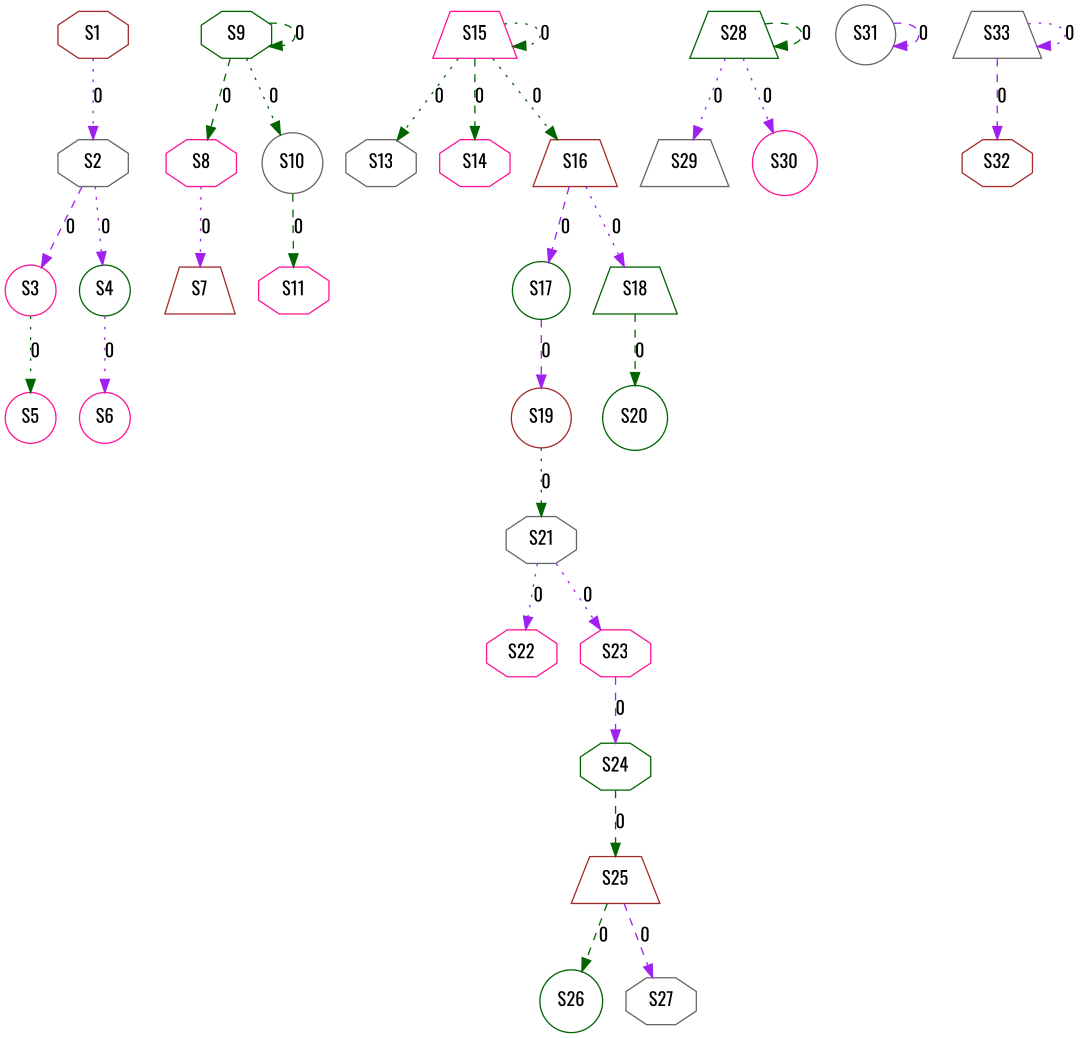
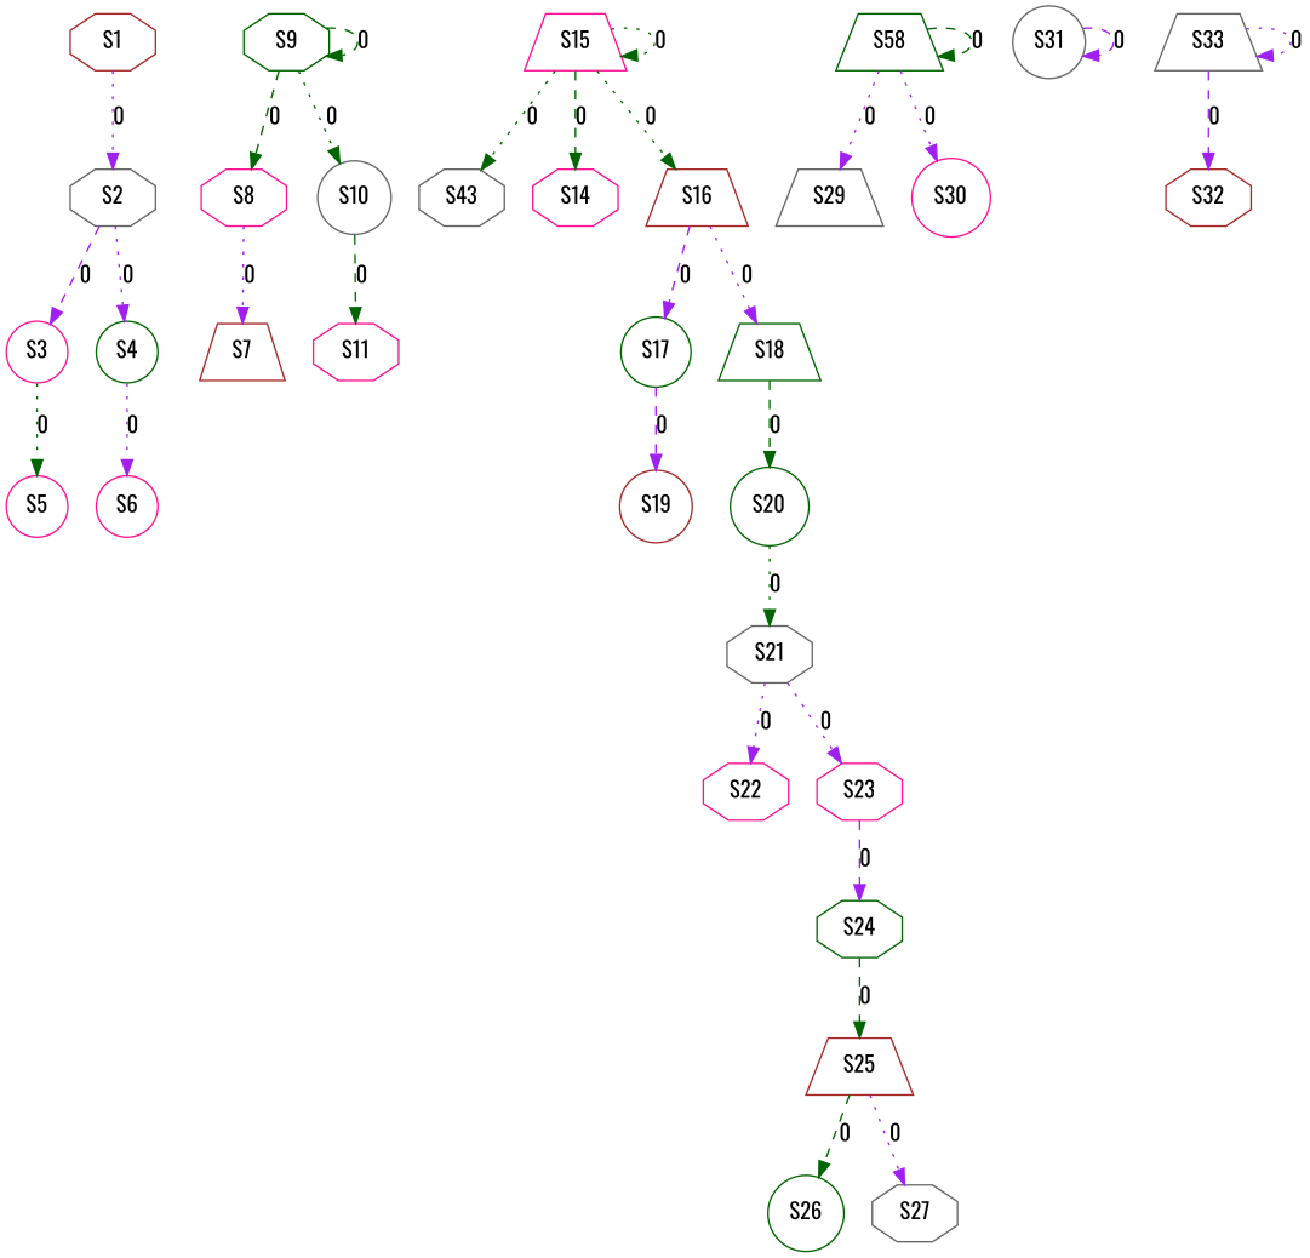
  strict digraph {
    fontname=Oswald
    node [color=deeppink fontname=Oswald shape=octagon]
    edge [color=purple fontname=Oswald style=dotted]
    S1 [color=brown]
    S2 [color=gray40]
    S3 [shape=circle]
    S4 [color=darkgreen shape=circle]
    S5 [shape=circle]
    S6 [shape=circle]
    S8
    S7 [color=brown shape=trapezium]
    S9 [color=darkgreen]
    S10 [color=gray40 shape=circle]
    S11
    S15 [shape=trapezium]
-   S13 [color=gray40]
+   S13 [color=gray40 label=S43]
    S14
    S16 [color=brown shape=trapezium]
    S17 [color=darkgreen shape=circle]
    S18 [color=darkgreen shape=trapezium]
    S19 [color=brown shape=circle]
    S20 [color=darkgreen shape=circle]
    S21 [color=gray40]
    S22
    S23
    S24 [color=darkgreen]
    S25 [color=brown shape=trapezium]
    S26 [color=darkgreen shape=circle]
    S27 [color=gray40]
-   S28 [color=darkgreen shape=trapezium]
+   S28 [color=darkgreen shape=trapezium label=S58]
    S29 [color=gray40 shape=trapezium]
    S30 [shape=circle]
    S31 [color=gray40 shape=circle]
    S33 [color=gray40 shape=trapezium]
    S32 [color=brown]
    S1 -> S2 [label=0]
    S2 -> S3 [label=0 style=dashed]
    S2 -> S4 [label=0]
    S3 -> S5 [color=darkgreen label=0]
    S4 -> S6 [label=0]
    S8 -> S7 [label=0]
    S9 -> S8 [color=darkgreen label=0 style=dashed]
    S9 -> S9 [color=darkgreen label=0 style=dashed]
    S9 -> S10 [color=darkgreen label=0]
    S10 -> S11 [color=darkgreen label=0 style=dashed]
    S15 -> S15 [color=darkgreen label=0]
    S15 -> S13 [color=darkgreen label=0]
    S15 -> S14 [color=darkgreen label=0 style=dashed]
    S15 -> S16 [color=darkgreen label=0]
    S16 -> S17 [label=0 style=dashed]
    S16 -> S18 [label=0]
    S17 -> S19 [label=0 style=dashed]
    S18 -> S20 [color=darkgreen label=0 style=dashed]
-   S19 -> S21 [color=darkgreen label=0]
+   S20 -> S21 [color=darkgreen label=0]
    S21 -> S22 [label=0]
    S21 -> S23 [label=0]
    S23 -> S24 [label=0 style=dashed]
    S24 -> S25 [color=darkgreen label=0 style=dashed]
    S25 -> S26 [color=darkgreen label=0 style=dashed]
-   S25 -> S27 [label=0 style=dashed]
+   S25 -> S27 [label=0]
    S28 -> S28 [color=darkgreen label=0 style=dashed]
    S28 -> S29 [label=0]
    S28 -> S30 [label=0]
    S31 -> S31 [label=0 style=dashed]
    S33 -> S33 [label=0]
    S33 -> S32 [label=0 style=dashed]
  }
